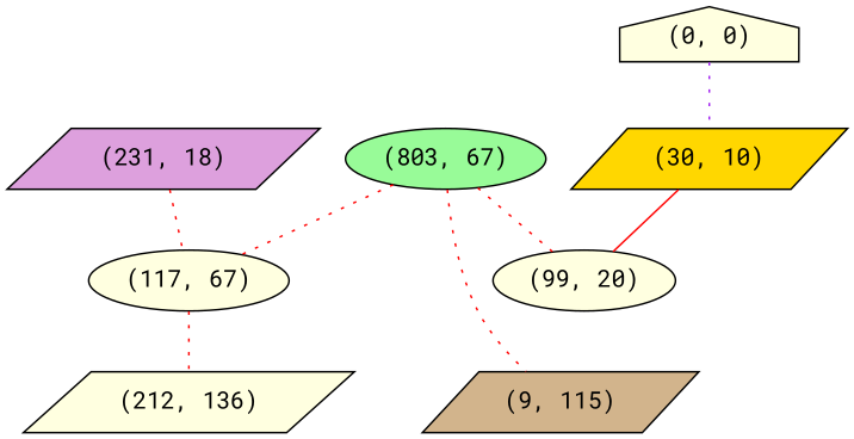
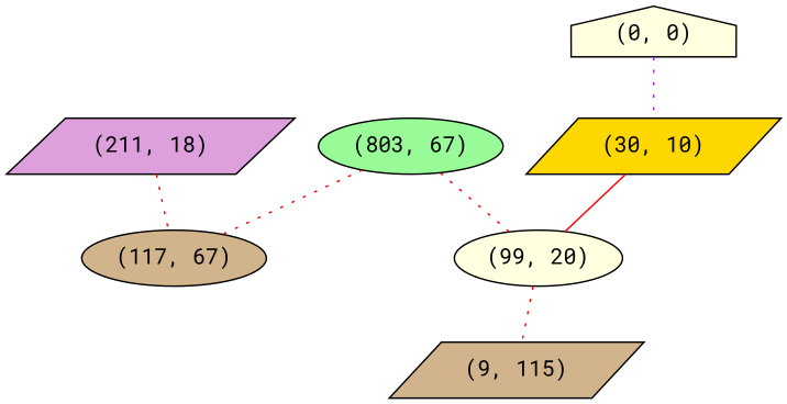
  graph {
    fontname="Roboto Mono"
    node [fillcolor=lightyellow fontname="Roboto Mono" shape=parallelogram style=filled]
    edge [color=red fontname="Roboto Mono" style=dotted weight=1]
    n1 [fillcolor=palegreen label="(803, 67)" shape=ellipse]
-   "(117, 67)" [shape=ellipse]
+   "(117, 67)" [fillcolor=tan shape=ellipse]
    n3 [label="(99, 20)" shape=ellipse]
    "(9, 115)" [fillcolor=tan]
-   "(212, 136)"
    "(0, 0)" [shape=house]
    "(30, 10)" [fillcolor=gold]
-   "(231, 18)" [fillcolor=plum]
+   "(231, 18)" [fillcolor=plum label="(211, 18)"]
    n1 -- "(117, 67)"
    n1 -- n3
-   n1 -- "(9, 115)"
-   "(117, 67)" -- "(212, 136)"
+   n3 -- "(9, 115)"
    "(0, 0)" -- "(30, 10)" [color=purple weight=4]
    "(30, 10)" -- n3 [style=solid]
    "(231, 18)" -- "(117, 67)"
  }
